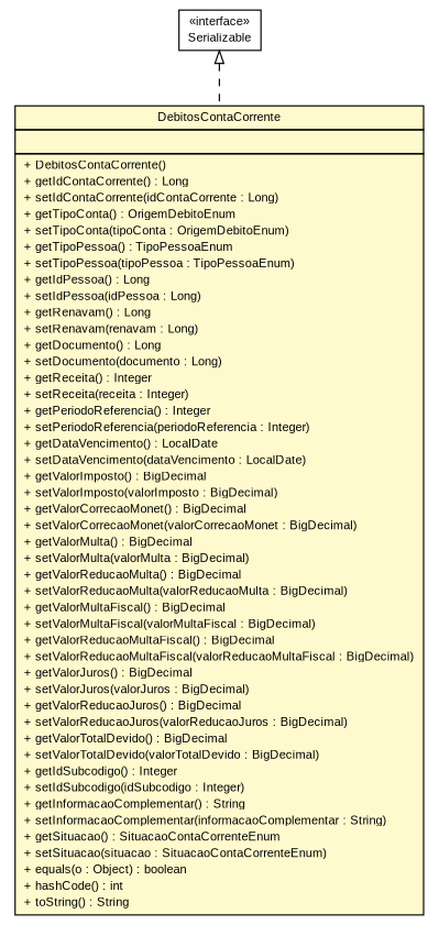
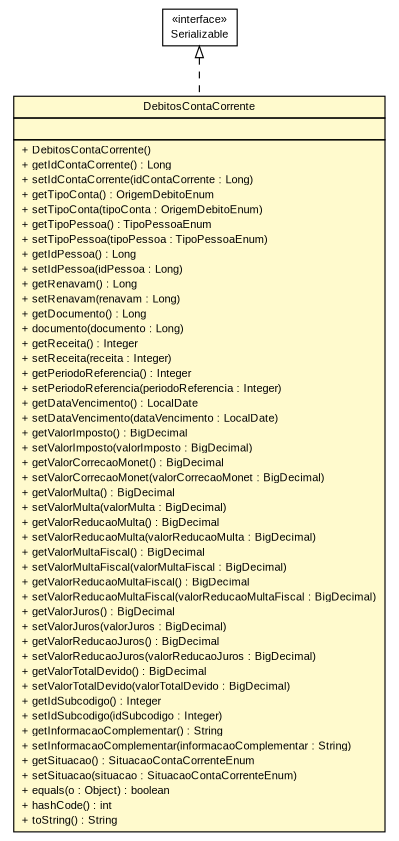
  digraph {
    nodesep=0.25
    ranksep=0.5
    node [fontcolor=black fontname=arial fontsize=10.0 shape=plaintext]
-   n1 [label=<<table title="br.gov.to.sefaz.arr.persistence.view.DebitosContaCorrente" border="0" cellborder="1" cellspacing="0" cellpadding="2" port="p" bgcolor="lemonChiffon" href="./DebitosContaCorrente.html"> 		<tr><td><table border="0" cellspacing="0" cellpadding="1"> <tr><td align="center" balign="center"> DebitosContaCorrente </td></tr> 		</table></td></tr> 		<tr><td><table border="0" cellspacing="0" cellpadding="1"> <tr><td align="left" balign="left">  </td></tr> 		</table></td></tr> 		<tr><td><table border="0" cellspacing="0" cellpadding="1"> <tr><td align="left" balign="left"> + DebitosContaCorrente() </td></tr> <tr><td align="left" balign="left"> + getIdContaCorrente() : Long </td></tr> <tr><td align="left" balign="left"> + setIdContaCorrente(idContaCorrente : Long) </td></tr> <tr><td align="left" balign="left"> + getTipoConta() : OrigemDebitoEnum </td></tr> <tr><td align="left" balign="left"> + setTipoConta(tipoConta : OrigemDebitoEnum) </td></tr> <tr><td align="left" balign="left"> + getTipoPessoa() : TipoPessoaEnum </td></tr> <tr><td align="left" balign="left"> + setTipoPessoa(tipoPessoa : TipoPessoaEnum) </td></tr> <tr><td align="left" balign="left"> + getIdPessoa() : Long </td></tr> <tr><td align="left" balign="left"> + setIdPessoa(idPessoa : Long) </td></tr> <tr><td align="left" balign="left"> + getRenavam() : Long </td></tr> <tr><td align="left" balign="left"> + setRenavam(renavam : Long) </td></tr> <tr><td align="left" balign="left"> + getDocumento() : Long </td></tr> <tr><td align="left" balign="left"> + setDocumento(documento : Long) </td></tr> <tr><td align="left" balign="left"> + getReceita() : Integer </td></tr> <tr><td align="left" balign="left"> + setReceita(receita : Integer) </td></tr> <tr><td align="left" balign="left"> + getPeriodoReferencia() : Integer </td></tr> <tr><td align="left" balign="left"> + setPeriodoReferencia(periodoReferencia : Integer) </td></tr> <tr><td align="left" balign="left"> + getDataVencimento() : LocalDate </td></tr> <tr><td align="left" balign="left"> + setDataVencimento(dataVencimento : LocalDate) </td></tr> <tr><td align="left" balign="left"> + getValorImposto() : BigDecimal </td></tr> <tr><td align="left" balign="left"> + setValorImposto(valorImposto : BigDecimal) </td></tr> <tr><td align="left" balign="left"> + getValorCorrecaoMonet() : BigDecimal </td></tr> <tr><td align="left" balign="left"> + setValorCorrecaoMonet(valorCorrecaoMonet : BigDecimal) </td></tr> <tr><td align="left" balign="left"> + getValorMulta() : BigDecimal </td></tr> <tr><td align="left" balign="left"> + setValorMulta(valorMulta : BigDecimal) </td></tr> <tr><td align="left" balign="left"> + getValorReducaoMulta() : BigDecimal </td></tr> <tr><td align="left" balign="left"> + setValorReducaoMulta(valorReducaoMulta : BigDecimal) </td></tr> <tr><td align="left" balign="left"> + getValorMultaFiscal() : BigDecimal </td></tr> <tr><td align="left" balign="left"> + setValorMultaFiscal(valorMultaFiscal : BigDecimal) </td></tr> <tr><td align="left" balign="left"> + getValorReducaoMultaFiscal() : BigDecimal </td></tr> <tr><td align="left" balign="left"> + setValorReducaoMultaFiscal(valorReducaoMultaFiscal : BigDecimal) </td></tr> <tr><td align="left" balign="left"> + getValorJuros() : BigDecimal </td></tr> <tr><td align="left" balign="left"> + setValorJuros(valorJuros : BigDecimal) </td></tr> <tr><td align="left" balign="left"> + getValorReducaoJuros() : BigDecimal </td></tr> <tr><td align="left" balign="left"> + setValorReducaoJuros(valorReducaoJuros : BigDecimal) </td></tr> <tr><td align="left" balign="left"> + getValorTotalDevido() : BigDecimal </td></tr> <tr><td align="left" balign="left"> + setValorTotalDevido(valorTotalDevido : BigDecimal) </td></tr> <tr><td align="left" balign="left"> + getIdSubcodigo() : Integer </td></tr> <tr><td align="left" balign="left"> + setIdSubcodigo(idSubcodigo : Integer) </td></tr> <tr><td align="left" balign="left"> + getInformacaoComplementar() : String </td></tr> <tr><td align="left" balign="left"> + setInformacaoComplementar(informacaoComplementar : String) </td></tr> <tr><td align="left" balign="left"> + getSituacao() : SituacaoContaCorrenteEnum </td></tr> <tr><td align="left" balign="left"> + setSituacao(situacao : SituacaoContaCorrenteEnum) </td></tr> <tr><td align="left" balign="left"> + equals(o : Object) : boolean </td></tr> <tr><td align="left" balign="left"> + hashCode() : int </td></tr> <tr><td align="left" balign="left"> + toString() : String </td></tr> 		</table></td></tr> 		</table>>]
+   n1 [label=<<table title="br.gov.to.sefaz.arr.persistence.view.DebitosContaCorrente" border="0" cellborder="1" cellspacing="0" cellpadding="2" port="p" bgcolor="lemonChiffon" href="./DebitosContaCorrente.html"> 		<tr><td><table border="0" cellspacing="0" cellpadding="1"> <tr><td align="center" balign="center"> DebitosContaCorrente </td></tr> 		</table></td></tr> 		<tr><td><table border="0" cellspacing="0" cellpadding="1"> <tr><td align="left" balign="left">  </td></tr> 		</table></td></tr> 		<tr><td><table border="0" cellspacing="0" cellpadding="1"> <tr><td align="left" balign="left"> + DebitosContaCorrente() </td></tr> <tr><td align="left" balign="left"> + getIdContaCorrente() : Long </td></tr> <tr><td align="left" balign="left"> + setIdContaCorrente(idContaCorrente : Long) </td></tr> <tr><td align="left" balign="left"> + getTipoConta() : OrigemDebitoEnum </td></tr> <tr><td align="left" balign="left"> + setTipoConta(tipoConta : OrigemDebitoEnum) </td></tr> <tr><td align="left" balign="left"> + getTipoPessoa() : TipoPessoaEnum </td></tr> <tr><td align="left" balign="left"> + setTipoPessoa(tipoPessoa : TipoPessoaEnum) </td></tr> <tr><td align="left" balign="left"> + getIdPessoa() : Long </td></tr> <tr><td align="left" balign="left"> + setIdPessoa(idPessoa : Long) </td></tr> <tr><td align="left" balign="left"> + getRenavam() : Long </td></tr> <tr><td align="left" balign="left"> + setRenavam(renavam : Long) </td></tr> <tr><td align="left" balign="left"> + getDocumento() : Long </td></tr> <tr><td align="left" balign="left"> + documento(documento : Long) </td></tr> <tr><td align="left" balign="left"> + getReceita() : Integer </td></tr> <tr><td align="left" balign="left"> + setReceita(receita : Integer) </td></tr> <tr><td align="left" balign="left"> + getPeriodoReferencia() : Integer </td></tr> <tr><td align="left" balign="left"> + setPeriodoReferencia(periodoReferencia : Integer) </td></tr> <tr><td align="left" balign="left"> + getDataVencimento() : LocalDate </td></tr> <tr><td align="left" balign="left"> + setDataVencimento(dataVencimento : LocalDate) </td></tr> <tr><td align="left" balign="left"> + getValorImposto() : BigDecimal </td></tr> <tr><td align="left" balign="left"> + setValorImposto(valorImposto : BigDecimal) </td></tr> <tr><td align="left" balign="left"> + getValorCorrecaoMonet() : BigDecimal </td></tr> <tr><td align="left" balign="left"> + setValorCorrecaoMonet(valorCorrecaoMonet : BigDecimal) </td></tr> <tr><td align="left" balign="left"> + getValorMulta() : BigDecimal </td></tr> <tr><td align="left" balign="left"> + setValorMulta(valorMulta : BigDecimal) </td></tr> <tr><td align="left" balign="left"> + getValorReducaoMulta() : BigDecimal </td></tr> <tr><td align="left" balign="left"> + setValorReducaoMulta(valorReducaoMulta : BigDecimal) </td></tr> <tr><td align="left" balign="left"> + getValorMultaFiscal() : BigDecimal </td></tr> <tr><td align="left" balign="left"> + setValorMultaFiscal(valorMultaFiscal : BigDecimal) </td></tr> <tr><td align="left" balign="left"> + getValorReducaoMultaFiscal() : BigDecimal </td></tr> <tr><td align="left" balign="left"> + setValorReducaoMultaFiscal(valorReducaoMultaFiscal : BigDecimal) </td></tr> <tr><td align="left" balign="left"> + getValorJuros() : BigDecimal </td></tr> <tr><td align="left" balign="left"> + setValorJuros(valorJuros : BigDecimal) </td></tr> <tr><td align="left" balign="left"> + getValorReducaoJuros() : BigDecimal </td></tr> <tr><td align="left" balign="left"> + setValorReducaoJuros(valorReducaoJuros : BigDecimal) </td></tr> <tr><td align="left" balign="left"> + getValorTotalDevido() : BigDecimal </td></tr> <tr><td align="left" balign="left"> + setValorTotalDevido(valorTotalDevido : BigDecimal) </td></tr> <tr><td align="left" balign="left"> + getIdSubcodigo() : Integer </td></tr> <tr><td align="left" balign="left"> + setIdSubcodigo(idSubcodigo : Integer) </td></tr> <tr><td align="left" balign="left"> + getInformacaoComplementar() : String </td></tr> <tr><td align="left" balign="left"> + setInformacaoComplementar(informacaoComplementar : String) </td></tr> <tr><td align="left" balign="left"> + getSituacao() : SituacaoContaCorrenteEnum </td></tr> <tr><td align="left" balign="left"> + setSituacao(situacao : SituacaoContaCorrenteEnum) </td></tr> <tr><td align="left" balign="left"> + equals(o : Object) : boolean </td></tr> <tr><td align="left" balign="left"> + hashCode() : int </td></tr> <tr><td align="left" balign="left"> + toString() : String </td></tr> 		</table></td></tr> 		</table>>]
    n2 [label=<<table title="java.io.Serializable" border="0" cellborder="1" cellspacing="0" cellpadding="2" port="p" href="http://java.sun.com/j2se/1.4.2/docs/api/java/io/Serializable.html"> 		<tr><td><table border="0" cellspacing="0" cellpadding="1"> <tr><td align="center" balign="center"> &#171;interface&#187; </td></tr> <tr><td align="center" balign="center"> Serializable </td></tr> 		</table></td></tr> 		</table>>]
    n2 -> n1 [arrowtail=empty dir=back fontname=arial fontsize=10 headport=p labelfontname=arial labelfontsize=10 style=dashed tailport=p]
  }
